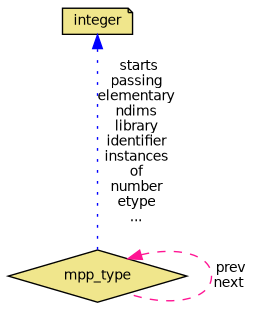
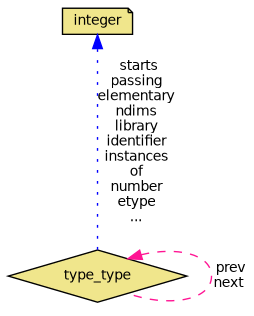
  digraph {
    node [color=black fillcolor=khaki fontname=Helvetica fontsize=10 style=filled]
    edge [dir=back fontname=Helvetica fontsize=10 labelfontname=Helvetica labelfontsize=10]
-   n1 [fontcolor=black height=0.2 label=mpp_type shape=diamond width=0.4]
+   n1 [fontcolor=black height=0.2 label=type_type shape=diamond width=0.4]
    n2 [height=0.2 label=integer shape=note width=0.4]
    n1 -> n1 [color=deeppink label=" prev\nnext" style=dashed]
    n2 -> n1 [color=blue label=" starts\npassing\nelementary\nndims\nlibrary\nidentifier\ninstances\nof\nnumber\netype\n..." style=dotted]
  }
